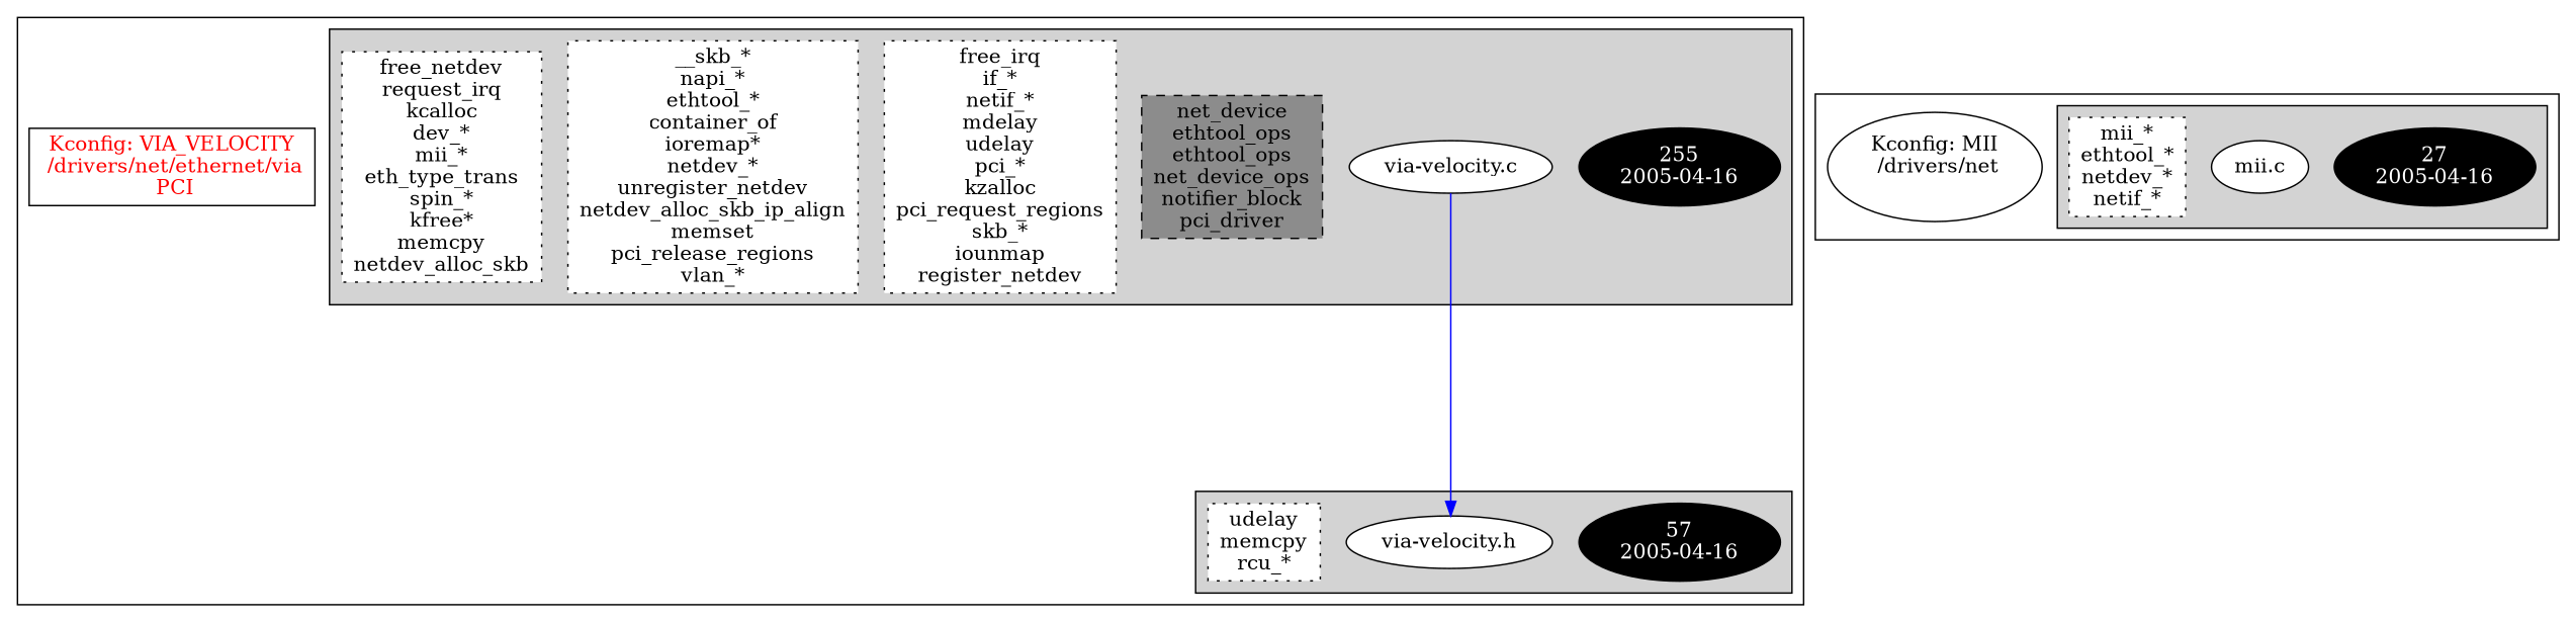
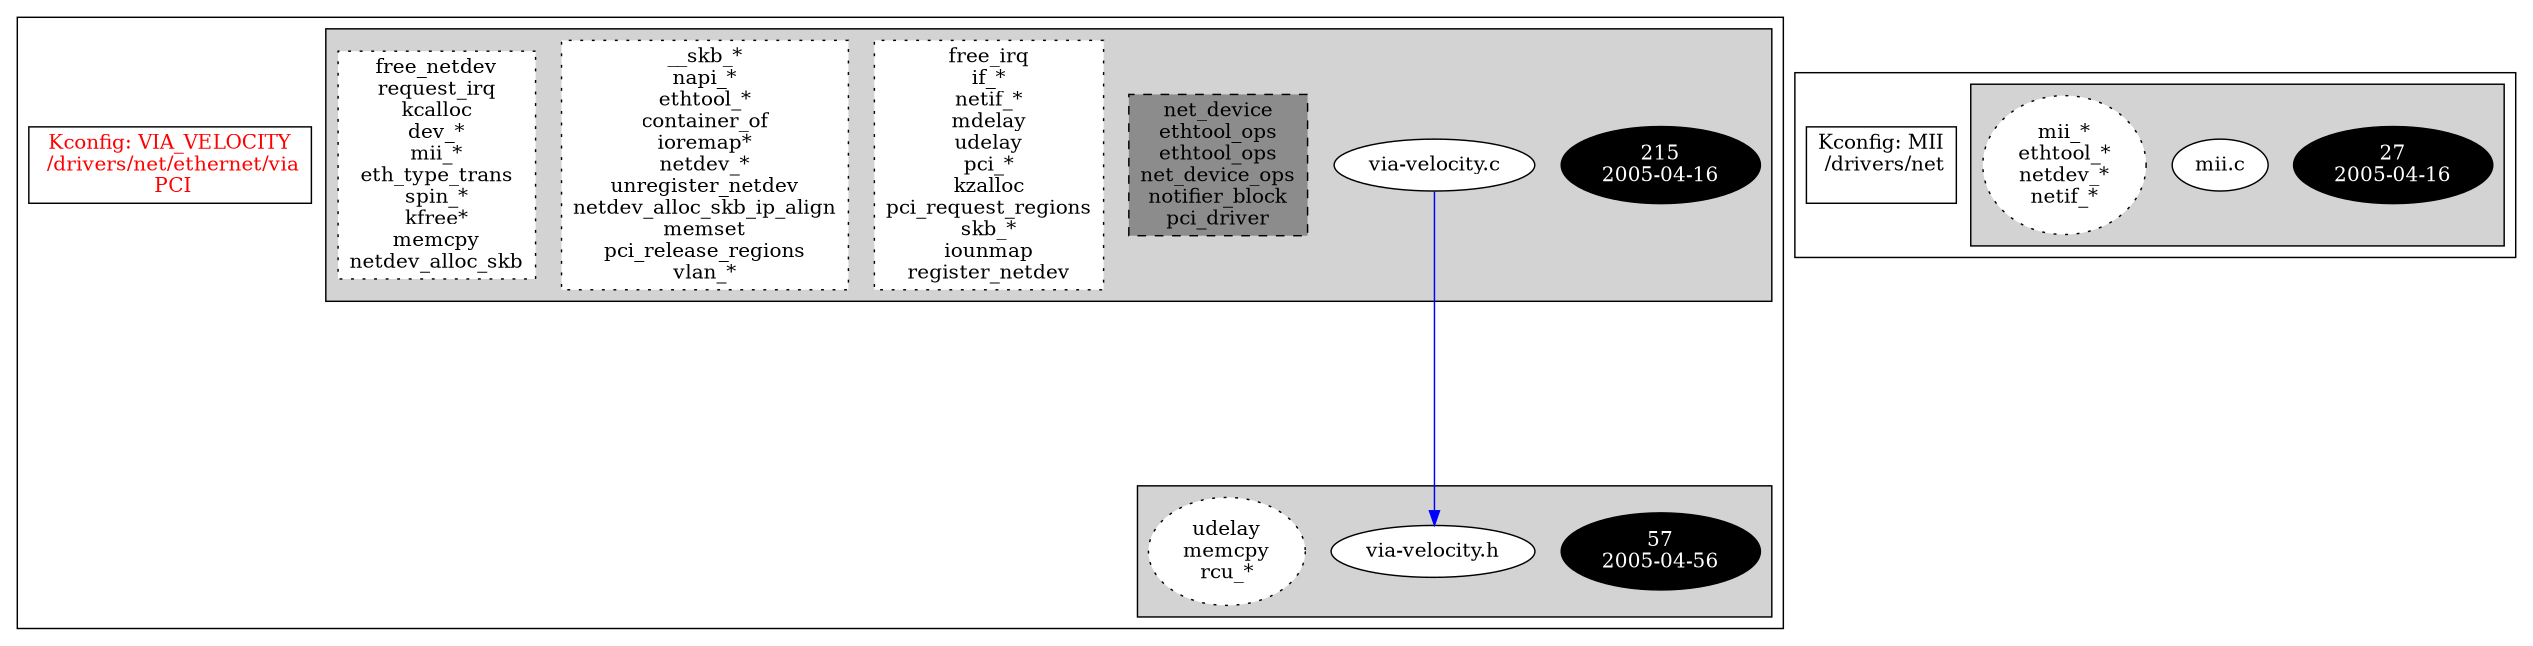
  digraph {
    ranksep=2
    splines=ortho
    node [fillcolor=white fontcolor=black style=filled shape=box]
-   n1 [fillcolor=black fontcolor=white label="255\n2005-04-16" shape=""]
+   n1 [fillcolor=black fontcolor=white label="215\n2005-04-16" shape=""]
    n2 [label="via-velocity.c\n" shape=""]
    n3 [fillcolor=grey55 label="net_device\nethtool_ops\nethtool_ops\nnet_device_ops\nnotifier_block\npci_driver\n" style="filled,dashed"]
    n4 [label="free_irq\nif_*\nnetif_*\nmdelay\nudelay\npci_*\nkzalloc\npci_request_regions\nskb_*\niounmap\nregister_netdev\n" style="filled,dotted"]
    n5 [label="__skb_*\nnapi_*\nethtool_*\ncontainer_of\nioremap*\nnetdev_*\nunregister_netdev\nnetdev_alloc_skb_ip_align\nmemset\npci_release_regions\nvlan_*\n" style="filled,dotted"]
    n6 [label="free_netdev\nrequest_irq\nkcalloc\ndev_*\nmii_*\neth_type_trans\nspin_*\nkfree*\nmemcpy\nnetdev_alloc_skb\n" style="filled,dotted"]
-   n7 [fillcolor=black fontcolor=white label="57\n2005-04-16" shape=""]
+   n7 [fillcolor=black fontcolor=white label="57\n2005-04-56" shape=""]
    n8 [label="via-velocity.h\n" shape=""]
-   n9 [label="udelay\nmemcpy\nrcu_*\n" style="filled,dotted"]
+   n9 [label="udelay\nmemcpy\nrcu_*\n" shape=ellipse style="filled,dotted"]
    n10 [fontcolor=red label="Kconfig: VIA_VELOCITY\n /drivers/net/ethernet/via\n  PCI " fillcolor="" style=""]
    n11 [fillcolor=black fontcolor=white label="27\n2005-04-16" shape=""]
    n12 [label="mii.c\n" shape=""]
-   n13 [label="mii_*\nethtool_*\nnetdev_*\nnetif_*\n" style="filled,dotted"]
-   n14 [label="Kconfig: MII\n /drivers/net\n " shape=ellipse fillcolor="" fontcolor="" style=""]
+   n13 [label="mii_*\nethtool_*\nnetdev_*\nnetif_*\n" shape=ellipse style="filled,dotted"]
+   n14 [label="Kconfig: MII\n /drivers/net\n " fillcolor="" fontcolor="" style=""]
    subgraph cluster_1 {
      n10
      subgraph cluster_2 {
        style=filled
        n1
        n2
        n3
        n4
        n5
        n6
      }
      subgraph cluster_3 {
        style=filled
        n7
        n8
        n9
      }
    }
    subgraph cluster_4 {
      n14
      subgraph cluster_5 {
        style=filled
        n11
        n12
        n13
      }
    }
    n2 -> n8 [color=blue]
  }
